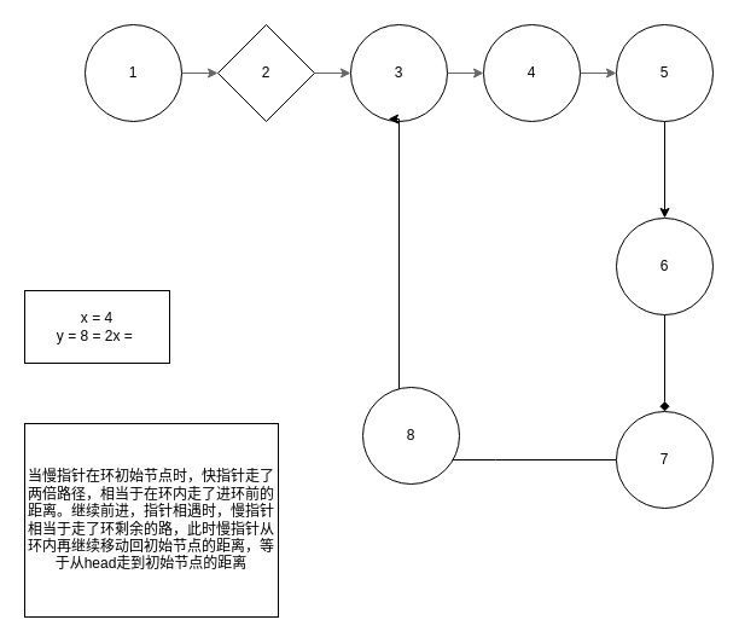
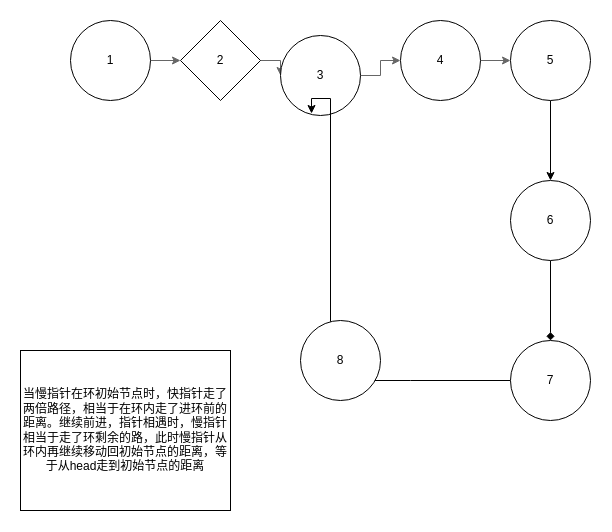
  <mxCell id="0" />
  <mxCell id="1" parent="0" />
  <mxCell id="2" value="" style="edgeStyle=orthogonalEdgeStyle;rounded=0;orthogonalLoop=1;jettySize=auto;html=1;fillColor=#f5f5f5;strokeColor=#666666;" edge="1" parent="1" source="3" target="5"><mxGeometry relative="1" as="geometry" /></mxCell>
  <mxCell id="3" value="1" style="ellipse;whiteSpace=wrap;html=1;aspect=fixed;" vertex="1" parent="1"><mxGeometry x="70" y="20" width="80" height="80" as="geometry" /></mxCell>
  <mxCell id="4" value="" style="edgeStyle=orthogonalEdgeStyle;rounded=0;orthogonalLoop=1;jettySize=auto;html=1;fillColor=#f5f5f5;strokeColor=#666666;" edge="1" parent="1" source="5" target="7"><mxGeometry relative="1" as="geometry" /></mxCell>
  <mxCell id="5" value="2" style="rhombus;whiteSpace=wrap;html=1;aspect=fixed;" vertex="1" parent="1"><mxGeometry x="180" y="20" width="80" height="80" as="geometry" /></mxCell>
  <mxCell id="6" value="" style="edgeStyle=orthogonalEdgeStyle;rounded=0;orthogonalLoop=1;jettySize=auto;html=1;fillColor=#f5f5f5;strokeColor=#666666;" edge="1" parent="1" source="7" target="9"><mxGeometry relative="1" as="geometry" /></mxCell>
- <mxCell id="7" value="3" style="ellipse;whiteSpace=wrap;html=1;aspect=fixed;" vertex="1" parent="1"><mxGeometry x="290" y="20" width="80" height="80" as="geometry" /></mxCell>
+ <mxCell id="7" value="3" style="ellipse;whiteSpace=wrap;html=1;aspect=fixed;" vertex="1" parent="1"><mxGeometry x="280" y="35" width="80" height="80" as="geometry" /></mxCell>
  <mxCell id="8" value="" style="edgeStyle=orthogonalEdgeStyle;rounded=0;orthogonalLoop=1;jettySize=auto;html=1;fillColor=#f5f5f5;strokeColor=#666666;" edge="1" parent="1" source="9" target="11"><mxGeometry relative="1" as="geometry" /></mxCell>
  <mxCell id="9" value="4" style="ellipse;whiteSpace=wrap;html=1;aspect=fixed;" vertex="1" parent="1"><mxGeometry x="400" y="20" width="80" height="80" as="geometry" /></mxCell>
  <mxCell id="10" value="" style="edgeStyle=orthogonalEdgeStyle;rounded=0;orthogonalLoop=1;jettySize=auto;html=1;" edge="1" parent="1" source="11" target="13"><mxGeometry relative="1" as="geometry" /></mxCell>
  <mxCell id="11" value="5" style="ellipse;whiteSpace=wrap;html=1;aspect=fixed;" vertex="1" parent="1"><mxGeometry x="510" y="20" width="80" height="80" as="geometry" /></mxCell>
  <mxCell id="12" value="" style="edgeStyle=orthogonalEdgeStyle;rounded=0;orthogonalLoop=1;jettySize=auto;html=1;endArrow=diamond;" edge="1" parent="1" source="13" target="15"><mxGeometry relative="1" as="geometry" /></mxCell>
  <mxCell id="13" value="6" style="ellipse;whiteSpace=wrap;html=1;aspect=fixed;" vertex="1" parent="1"><mxGeometry x="510" y="180" width="80" height="80" as="geometry" /></mxCell>
  <mxCell id="14" style="edgeStyle=orthogonalEdgeStyle;rounded=0;orthogonalLoop=1;jettySize=auto;html=1;entryX=0.5;entryY=1;entryDx=0;entryDy=0;" edge="1" parent="1" source="15" target="18"><mxGeometry relative="1" as="geometry"><mxPoint x="330" y="360" as="targetPoint" /><Array as="points"><mxPoint x="410" y="380" /><mxPoint x="410" y="380" /></Array></mxGeometry></mxCell>
  <mxCell id="15" value="7" style="ellipse;whiteSpace=wrap;html=1;aspect=fixed;" vertex="1" parent="1"><mxGeometry x="510" y="340" width="80" height="80" as="geometry" /></mxCell>
- <mxCell id="16" value="x = 4&lt;br&gt;y = 8 = 2x =&amp;nbsp;" style="rounded=0;whiteSpace=wrap;html=1;" vertex="1" parent="1"><mxGeometry x="20" y="240" width="120" height="60" as="geometry" /></mxCell>
  <mxCell id="17" style="edgeStyle=orthogonalEdgeStyle;rounded=0;orthogonalLoop=1;jettySize=auto;html=1;entryX=0.388;entryY=0.975;entryDx=0;entryDy=0;entryPerimeter=0;" edge="1" parent="1" source="18" target="7"><mxGeometry relative="1" as="geometry"><Array as="points"><mxPoint x="330" y="98" /></Array></mxGeometry></mxCell>
  <mxCell id="18" value="8" style="ellipse;whiteSpace=wrap;html=1;aspect=fixed;" vertex="1" parent="1"><mxGeometry x="300" y="320" width="80" height="80" as="geometry" /></mxCell>
  <mxCell id="19" value="当慢指针在环初始节点时，快指针走了两倍路径，相当于在环内走了进环前的距离。继续前进，指针相遇时，慢指针相当于走了环剩余的路，此时慢指针从环内再继续移动回初始节点的距离，等于从head走到初始节点的距离" style="rounded=0;whiteSpace=wrap;html=1;" vertex="1" parent="1"><mxGeometry x="20" y="350" width="210" height="160" as="geometry" /></mxCell>
